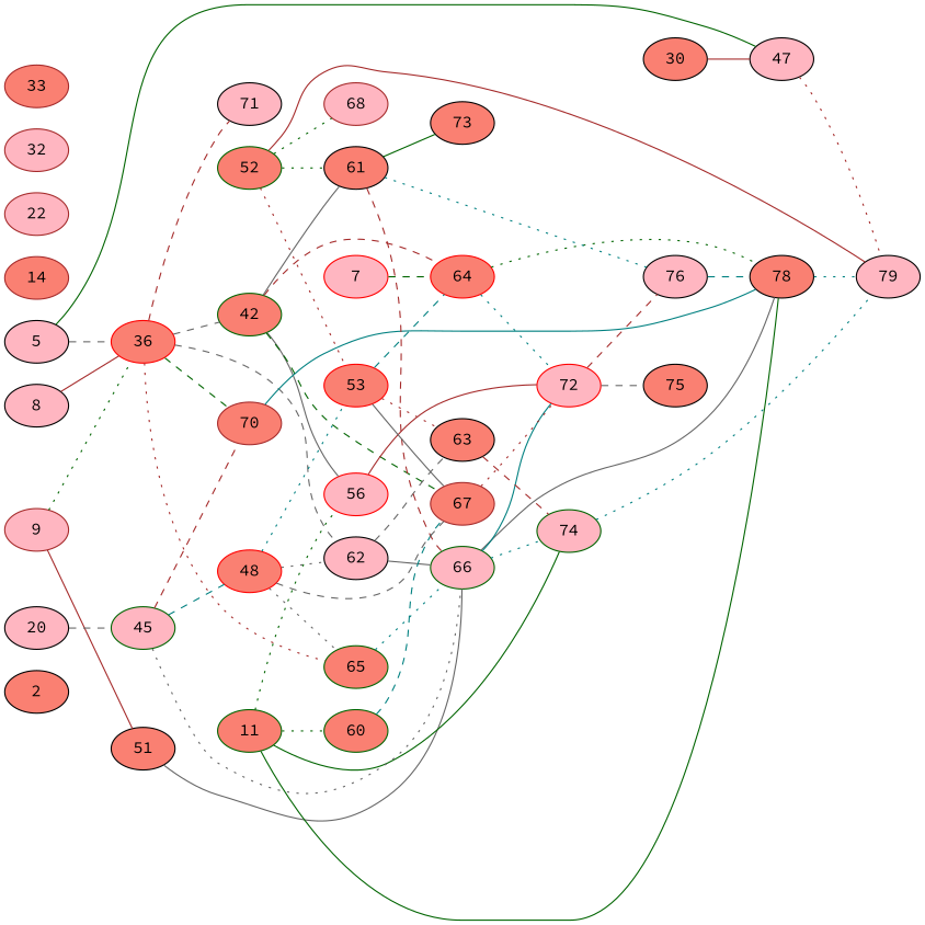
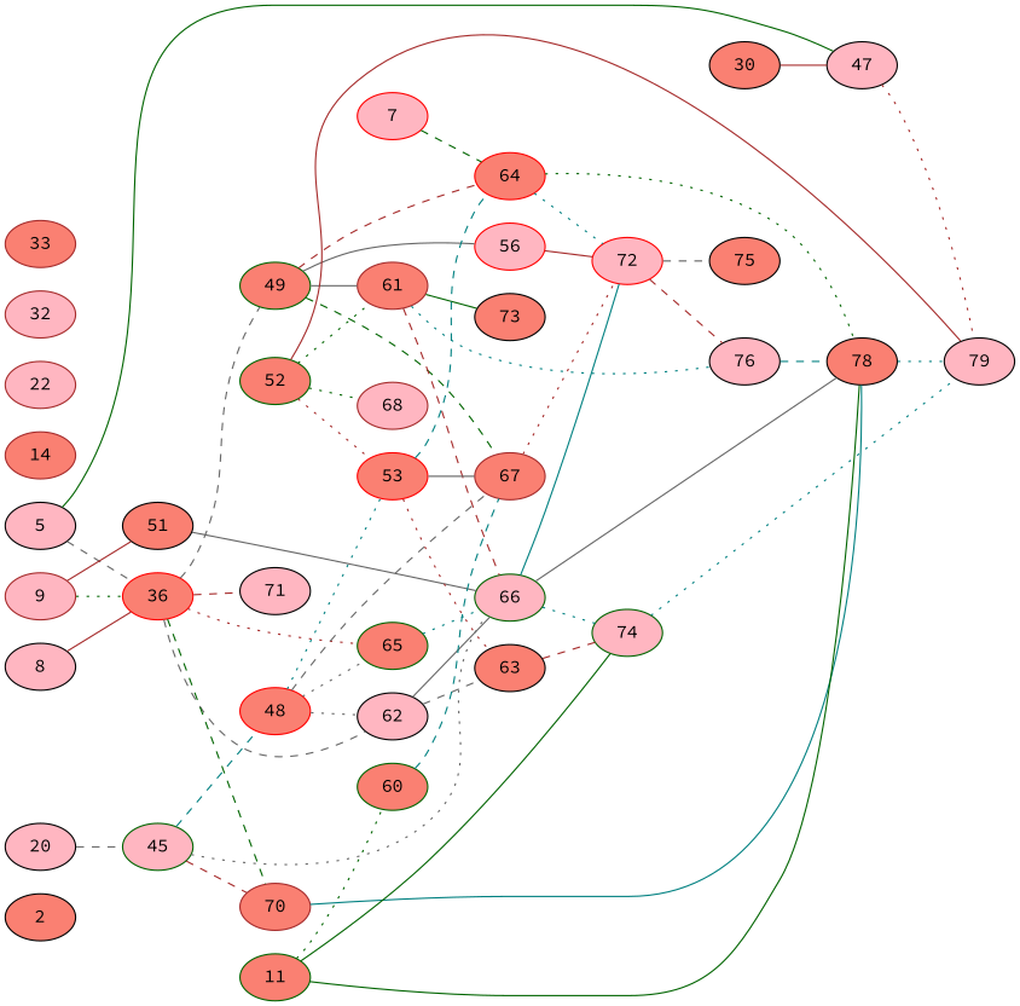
  graph {
    fontname="Source Code Pro"
    rankdir=LR
    node [color=black fillcolor=salmon fontname="Source Code Pro" style=filled]
    edge [color=gray40 fontname="Source Code Pro" style=dotted]
    2
    5 [fillcolor=lightpink super="+3"]
    36 [color=red super="+13+19"]
    47 [fillcolor=lightpink]
-   42 [color=darkgreen super="+39"]
+   42 [color=darkgreen super="+39" label=49]
    62 [fillcolor=lightpink]
    65 [color=darkgreen super="+55"]
    70 [color=brown]
    71 [fillcolor=lightpink]
    64 [color=red super="+15+43+58+59"]
    78 [super="+31+77"]
    72 [color=red fillcolor=lightpink super="+27+69"]
    7 [color=red fillcolor=lightpink]
    8 [fillcolor=lightpink]
    9 [color=brown fillcolor=lightpink]
    51
    66 [color=darkgreen fillcolor=lightpink super="+26+28+37"]
    56 [color=red fillcolor=lightpink super="+54"]
    11 [color=darkgreen]
    60 [color=darkgreen super="+57"]
    74 [color=darkgreen fillcolor=lightpink]
    67 [color=brown super="+24+41+46"]
    79 [fillcolor=lightpink super="+49"]
    14 [color=brown]
    22 [color=brown fillcolor=lightpink]
    30
    32 [color=brown fillcolor=lightpink]
    33 [color=brown]
-   61 [super="+23"]
+   61 [color=brown super="+23"]
    63 [super="+50"]
    45 [color=darkgreen fillcolor=lightpink super="+44"]
    48 [color=red super="+10+4"]
    n33 [fillcolor=lightpink label=20]
    73
    76 [fillcolor=lightpink]
    53 [color=red]
    52 [color=darkgreen]
    68 [color=brown fillcolor=lightpink]
    75
    5 -- 36 [style=dashed weight=3]
    5 -- 47 [color=darkgreen style=solid]
    36 -- 42 [style=dashed weight=2]
    36 -- 62 [style=dashed]
    36 -- 65 [color=brown]
    36 -- 70 [color=darkgreen style=dashed]
    36 -- 71 [color=brown style=dashed]
    47 -- 79 [color=brown weight=2]
    42 -- 64 [color=brown style=dashed weight=2]
    42 -- 56 [style=solid]
    42 -- 67 [color=darkgreen style=dashed]
    42 -- 61 [style=solid]
    62 -- 66 [style=solid]
    62 -- 63 [style=dashed]
    65 -- 66 [color=teal]
    70 -- 78 [color=teal style=solid]
    64 -- 78 [color=darkgreen]
    64 -- 72 [color=teal weight=2]
    78 -- 79 [color=teal weight=3]
    72 -- 76 [color=brown style=dashed]
    72 -- 75 [style=dashed]
    7 -- 64 [color=darkgreen style=dashed]
    8 -- 36 [color=brown style=solid]
    9 -- 36 [color=darkgreen]
    9 -- 51 [color=brown style=solid]
    51 -- 66 [style=solid]
    66 -- 78 [style=solid]
    66 -- 72 [color=teal style=solid]
    66 -- 74 [color=teal]
    56 -- 72 [color=brown style=solid]
    11 -- 78 [color=darkgreen style=solid]
-   11 -- 56 [color=darkgreen]
    11 -- 60 [color=darkgreen weight=2]
    11 -- 74 [color=darkgreen style=solid]
    60 -- 67 [color=teal style=dashed]
    74 -- 79 [color=teal]
    67 -- 72 [color=brown]
    30 -- 47 [color=brown style=solid]
    61 -- 66 [color=brown style=dashed]
    61 -- 73 [color=darkgreen style=solid]
    61 -- 76 [color=teal]
    63 -- 74 [color=brown style=dashed]
    45 -- 70 [color=brown style=dashed]
    45 -- 66 [weight=2]
    45 -- 48 [color=teal style=dashed]
    48 -- 62 [weight=2]
    48 -- 65
    48 -- 67 [style=dashed]
    48 -- 53 [color=teal]
    n33 -- 45 [style=dashed]
    76 -- 78 [color=teal style=dashed]
    53 -- 64 [color=teal style=dashed]
    53 -- 67 [style=solid]
    53 -- 63 [color=brown]
    52 -- 79 [color=brown style=solid]
    52 -- 61 [color=darkgreen]
    52 -- 53 [color=brown]
    52 -- 68 [color=darkgreen]
  }
